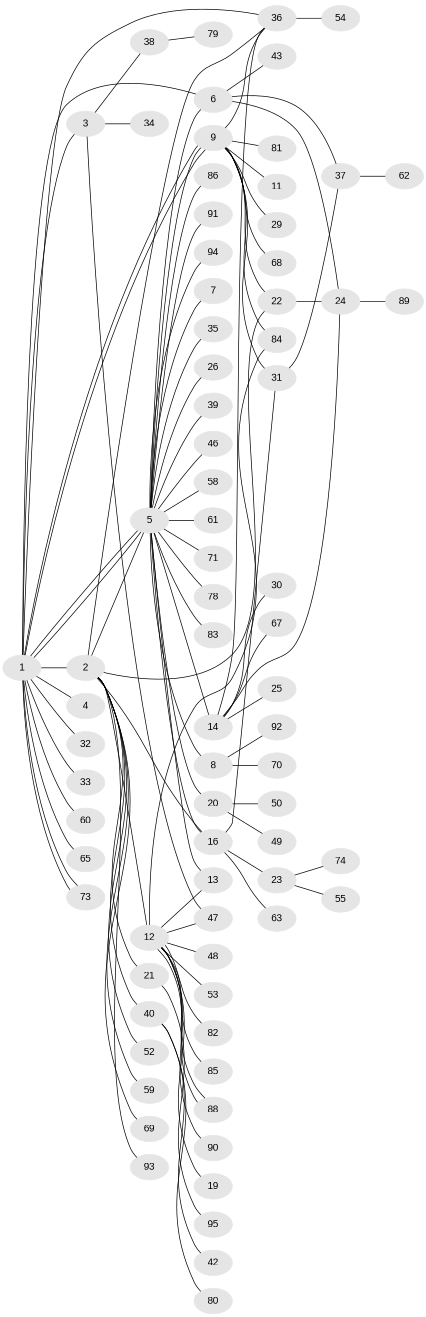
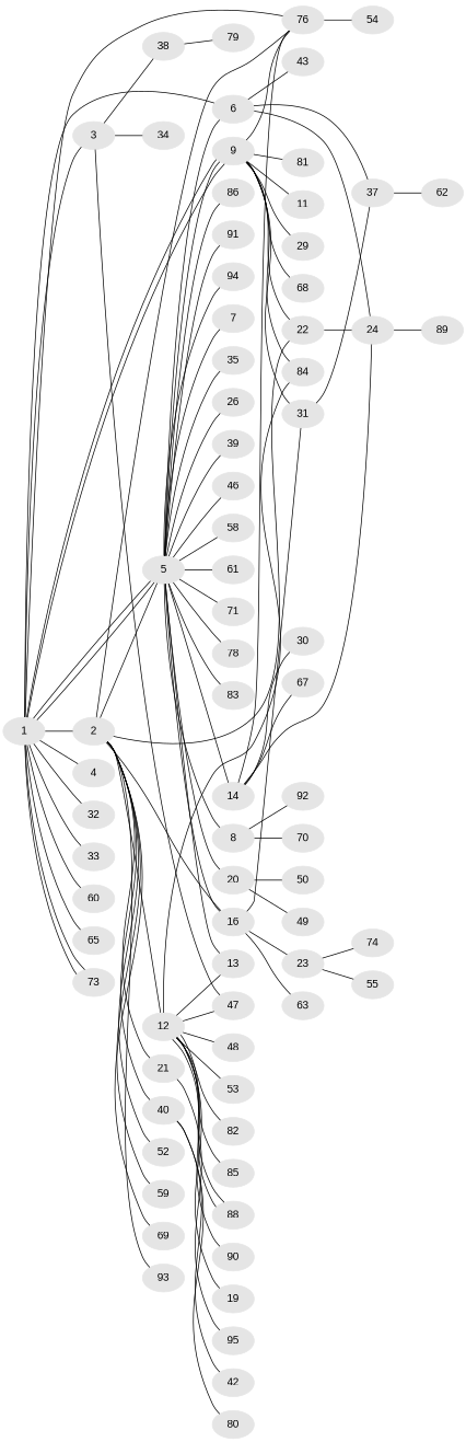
  graph {
    fontname="Liberation Sans"
    rankdir=LR
    node [color=gray90 fontname="Liberation Sans" style=filled]
    edge [fontname="Liberation Sans"]
    1 [super="+17"]
    2 [super="+64"]
    3 [super="+10"]
    4
    5 [super="+18"]
    6 [super="+44"]
    9 [super="+45"]
    32
    33
-   36 [super="+76"]
+   36 [super="+76" label=76]
    60
    65
    73
    12 [super="+27"]
    16 [super="+56"]
    21
    22
    40
    52
    59
    69
    93
    34
    38 [super="+66"]
    47 [super="+77"]
    7
    8 [super="+28"]
    13
    14 [super="+35"]
    n30 [label=35]
    20 [super="+41"]
    26
    39
    46
    58
    61
    71
    78
    83
    86
    91
    94
    24 [super="+87"]
    37 [super="+51"]
    43
    11
    29
    31 [super="+57"]
    68
    81
    84
    54
    19
    48
    53
    82
    85
    88
    90
    23 [super="+72"]
    63
    95
    42
    80
    79
    70
    92
-   25 [super="+75"]
    30
    67
    49
    50
    89
    62
    55
    74
    1 -- 2
    1 -- 3
    1 -- 4
    1 -- 5
    1 -- 5
    1 -- 6
    1 -- 9
    1 -- 9
    1 -- 32
    1 -- 33
    1 -- 36
    1 -- 60
    1 -- 65
    1 -- 73
    1 -- 73
    2 -- 5
    2 -- 36
    2 -- 12 [weight=2]
    2 -- 16
    2 -- 21
    2 -- 22
    2 -- 40
    2 -- 52
    2 -- 59
    2 -- 69
    2 -- 93
    3 -- 34
    3 -- 38
    3 -- 47
    5 -- 6
    5 -- 9
    5 -- 16
    5 -- 7
    5 -- 8
    5 -- 13
    5 -- 14
    5 -- n30
    5 -- 20
    5 -- 26
    5 -- 39
    5 -- 46
    5 -- 58
    5 -- 61
    5 -- 71
    5 -- 78
    5 -- 83
    5 -- 86
    5 -- 91
    5 -- 94
    6 -- 24
    6 -- 37
    6 -- 43
    9 -- 36
    9 -- 22
    9 -- 11
    9 -- 29
    9 -- 31
    9 -- 68
    9 -- 81
    9 -- 84
    36 -- 54
    12 -- 47
    12 -- 13
    12 -- 84
    12 -- 19
    12 -- 48
    12 -- 53
    12 -- 82
    12 -- 85
    12 -- 88
    12 -- 88
    12 -- 90
    16 -- 31
    16 -- 23
    16 -- 63
    21 -- 95
    22 -- 24
    40 -- 42
    40 -- 80
    38 -- 79
    8 -- 70
    8 -- 92
    14 -- 36
    14 -- 24
-   14 -- 25
    14 -- 30
    14 -- 67
    20 -- 49
    20 -- 50
    24 -- 89
    37 -- 62
    31 -- 37
    23 -- 55
    23 -- 74
  }
